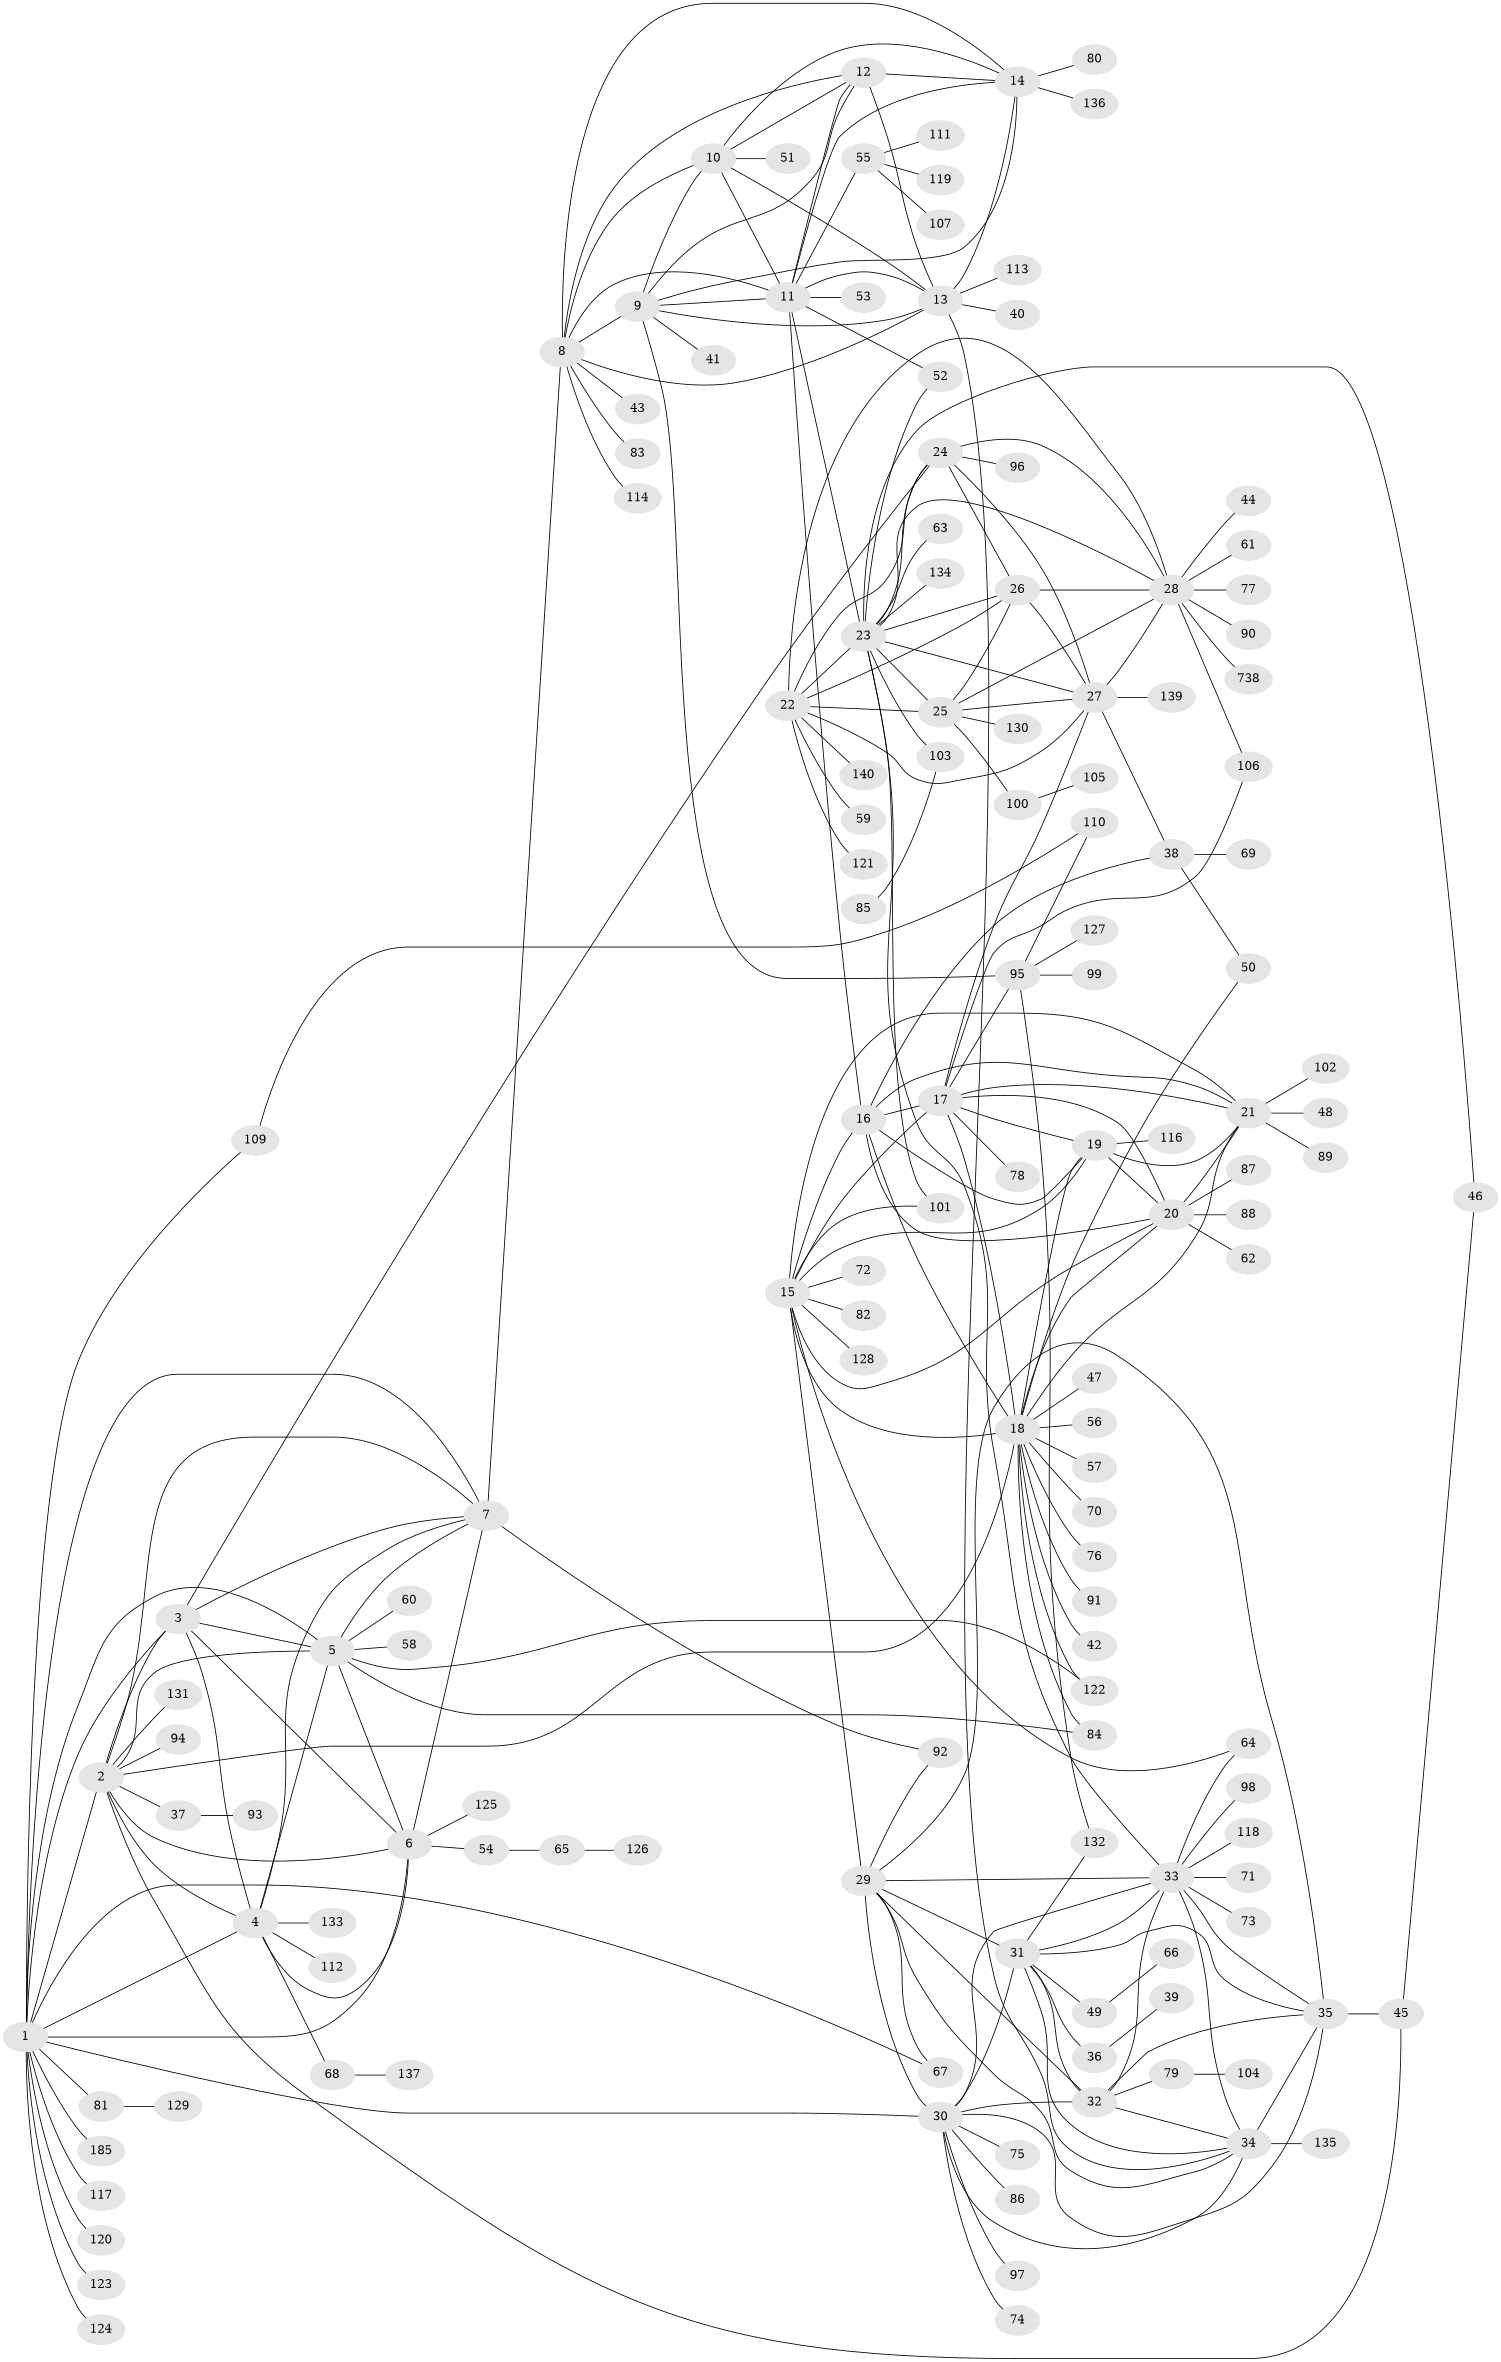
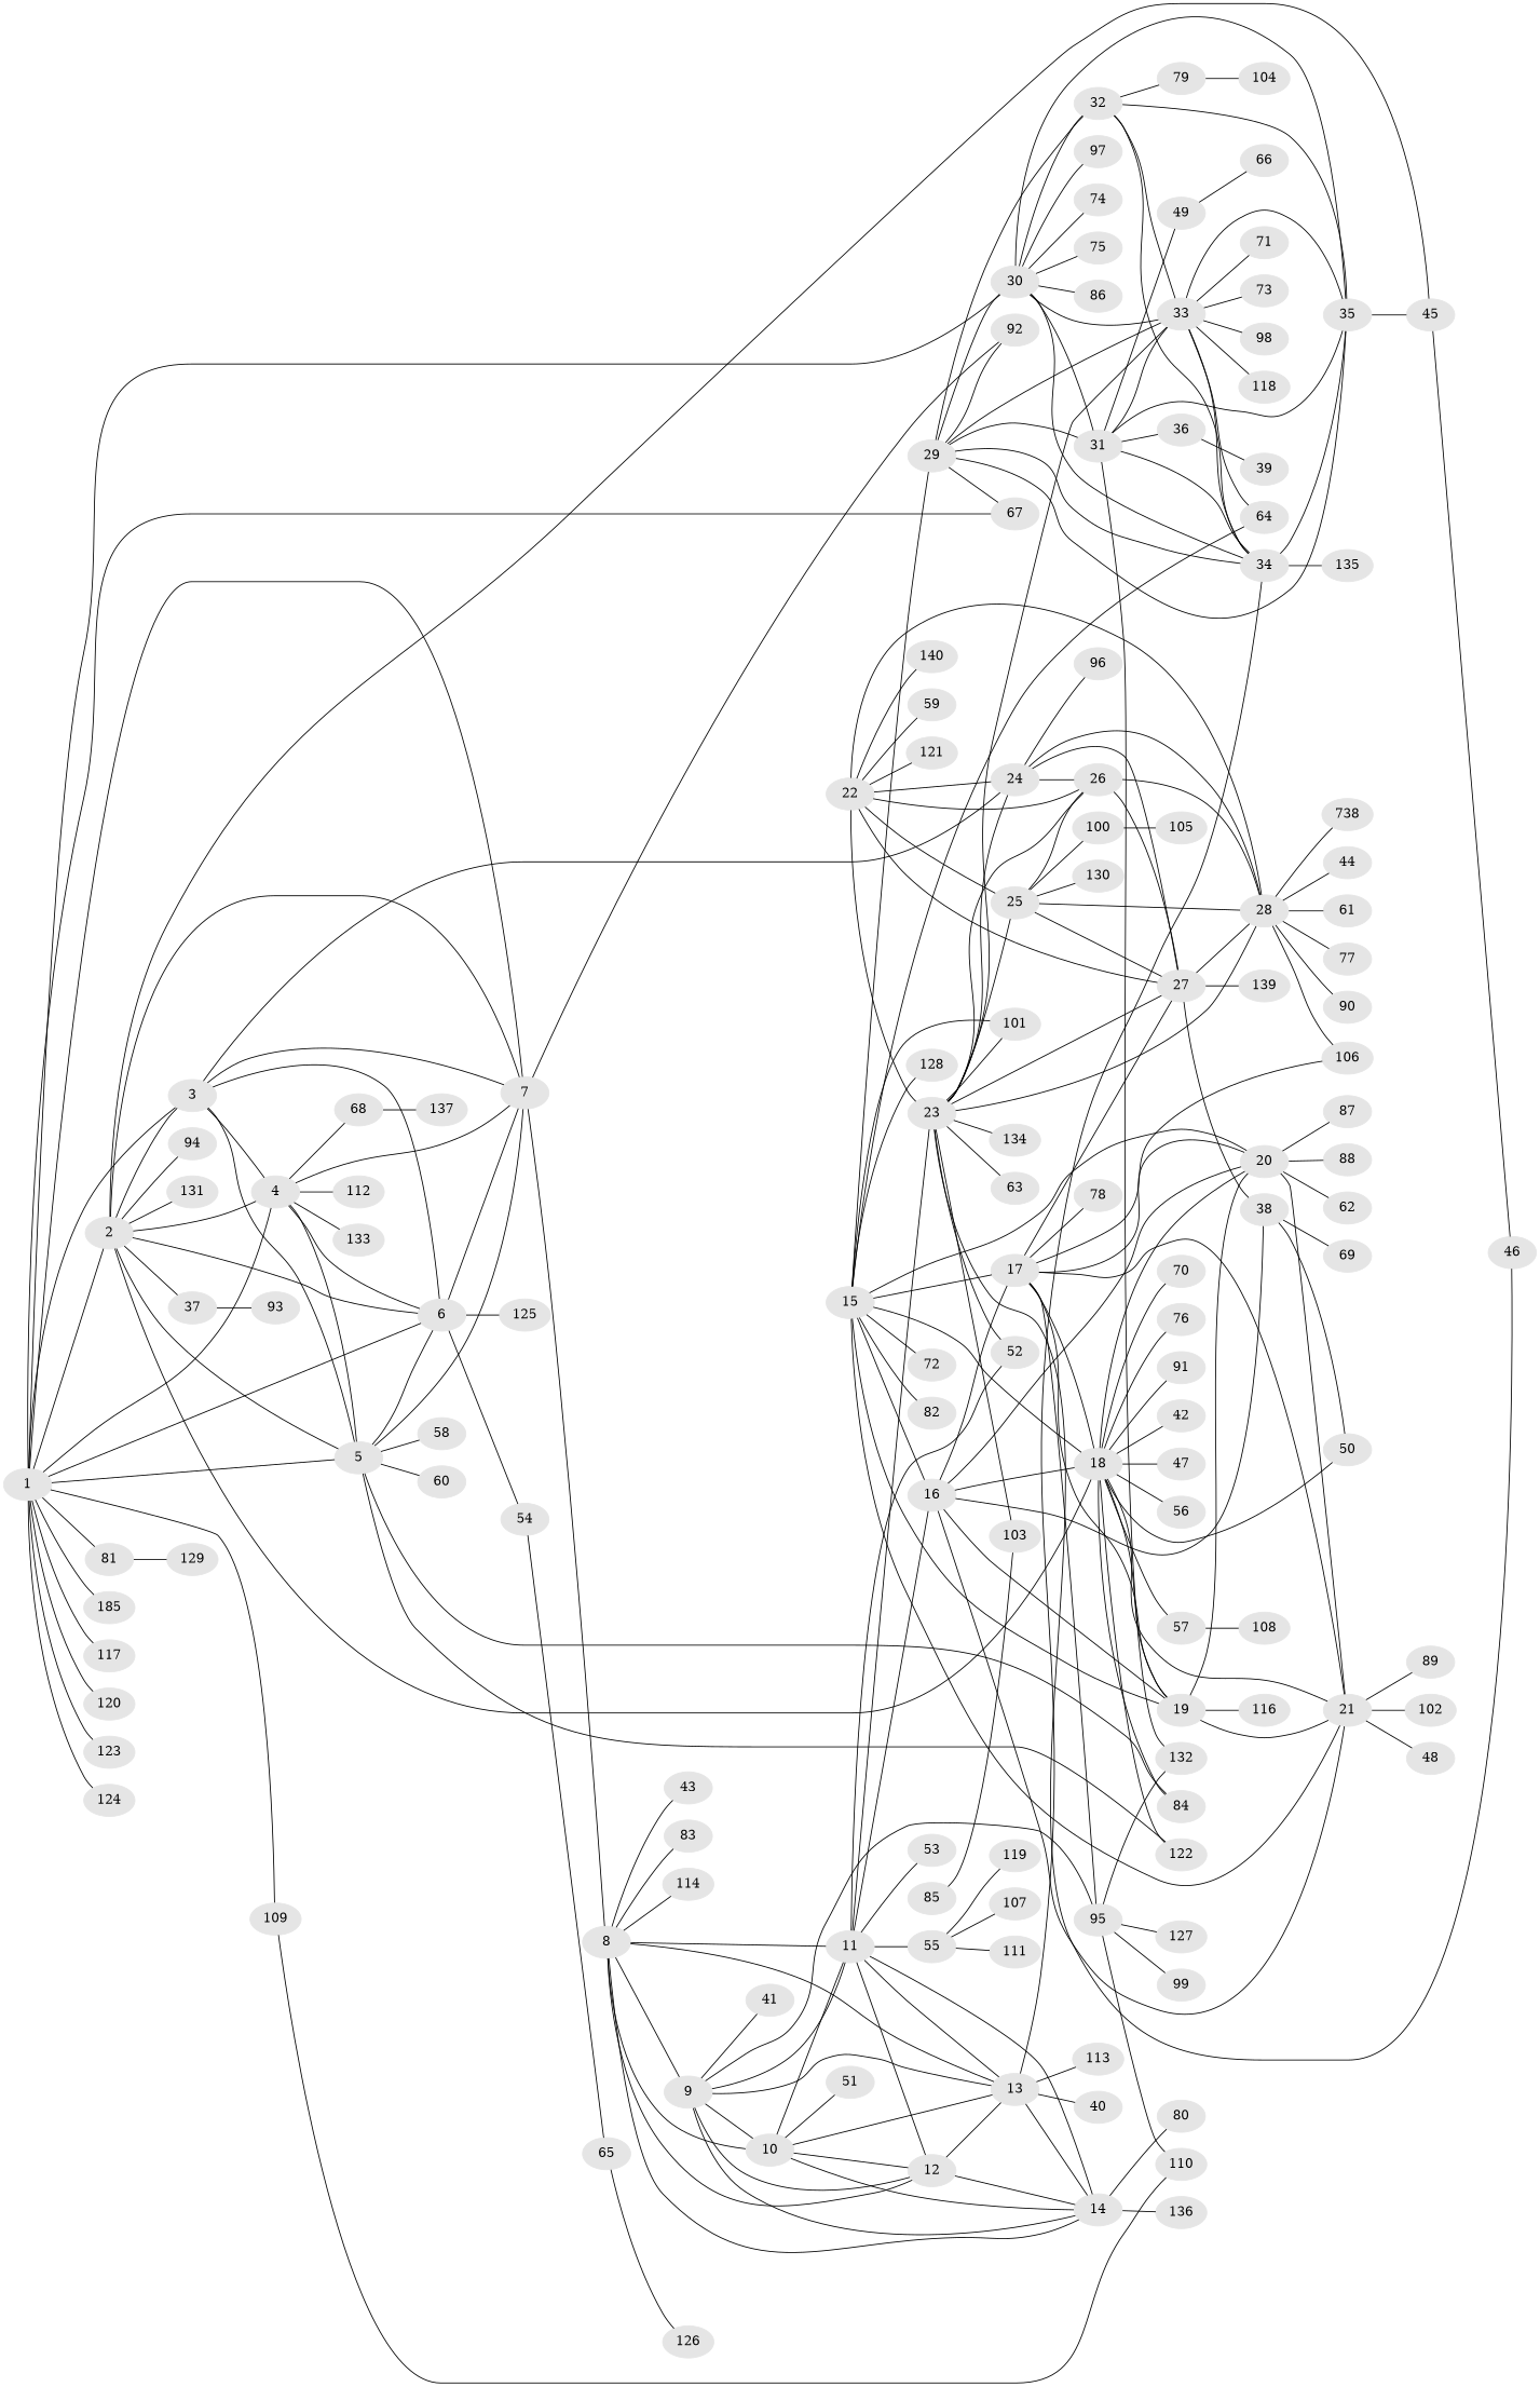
  graph {
    rankdir=LR
    node [color=gray90 style=filled]
    1
    2
    3
    4
    5
    6
    7
    30
    67
    81
    109
    n12 [label=185]
    117
    120
    123
    124
    18
    37
    45
    94
    131
    24
    68
    112
    133
    58
    60
    84
    122
    54
    125
    8
    92
    34
    33
    31
    32
    35
    74
    75
    86
    97
    129
    110
    19
    20
    21
    42
    47
    50
    56
    57
    70
    76
    91
    93
    46
    27
    26
    28
    96
    137
    65
    9
    10
    11
    12
    13
    14
    43
    83
    114
    41
    95
    51
    16
    23
    52
    53
    55
    40
    113
    80
    136
    132
    99
    127
    17
    38
    101
    25
    63
    103
    134
    107
    111
    119
    135
    15
    29
    64
    72
    82
    128
    78
    106
    116
    62
    87
    88
    48
    89
    102
    85
    69
    139
+   108
    22
    59
    121
    140
    100
    130
    44
    61
    77
    90
    n128 [label=738]
    71
    73
    98
    118
    105
    36
    49
    79
    39
    66
    104
    126
    1 -- 2
    1 -- 3
    1 -- 4
    1 -- 5
    1 -- 6
    1 -- 7
    1 -- 30
    1 -- 67
    1 -- 81
    1 -- 109
    1 -- n12
    1 -- 117
    1 -- 120
    1 -- 123
    1 -- 124
    2 -- 3
    2 -- 4
    2 -- 5
    2 -- 6
    2 -- 7
    2 -- 18
    2 -- 37
    2 -- 45
    2 -- 94
    2 -- 131
    3 -- 4
    3 -- 5
    3 -- 6
    3 -- 7
    3 -- 24
    4 -- 5
    4 -- 6
    4 -- 7
    4 -- 68
    4 -- 112
    4 -- 133
    5 -- 6
    5 -- 7
    5 -- 58
    5 -- 60
    5 -- 84
    5 -- 122
    6 -- 7
    6 -- 54
    6 -- 125
    7 -- 8
    7 -- 92
    30 -- 34
    30 -- 33
    30 -- 31
    30 -- 32
    30 -- 35
    30 -- 74
    30 -- 75
    30 -- 86
    30 -- 97
    81 -- 129
    109 -- 110
    18 -- 84
    18 -- 122
    18 -- 19
    18 -- 20
    18 -- 21
    18 -- 42
    18 -- 47
    18 -- 50
    18 -- 56
    18 -- 57
    18 -- 70
    18 -- 76
    18 -- 91
    37 -- 93
    45 -- 46
    24 -- 27
    24 -- 26
    24 -- 28
    24 -- 96
    68 -- 137
    54 -- 65
    8 -- 9
    8 -- 10
    8 -- 11
    8 -- 12
    8 -- 13
    8 -- 14
    8 -- 43
    8 -- 83
    8 -- 114
    34 -- 35
    34 -- 135
    33 -- 34
    33 -- 35
    33 -- 64
    33 -- 71
    33 -- 73
    33 -- 98
    33 -- 118
    31 -- 34
    31 -- 33
-   31 -- 32
    31 -- 35
    31 -- 132
    31 -- 36
    31 -- 49
    32 -- 34
    32 -- 33
    32 -- 35
    32 -- 79
    35 -- 45
    19 -- 20
    19 -- 21
    19 -- 116
    20 -- 21
    20 -- 62
    20 -- 87
    20 -- 88
    21 -- 48
    21 -- 89
    21 -- 102
+   57 -- 108
    27 -- 28
    27 -- 38
    27 -- 139
    26 -- 27
    26 -- 28
    28 -- 106
    28 -- 44
    28 -- 61
    28 -- 77
    28 -- 90
    28 -- n128
    65 -- 126
    9 -- 10
    9 -- 11
    9 -- 12
    9 -- 13
    9 -- 14
    9 -- 41
    9 -- 95
    10 -- 11
    10 -- 12
    10 -- 13
    10 -- 14
    10 -- 51
    11 -- 12
    11 -- 13
    11 -- 14
    11 -- 16
    11 -- 23
    11 -- 52
    11 -- 53
    11 -- 55
    12 -- 13
    12 -- 14
    13 -- 34
    13 -- 14
    13 -- 40
    13 -- 113
    14 -- 80
    14 -- 136
    95 -- 110
    95 -- 132
    95 -- 99
    95 -- 127
    16 -- 18
    16 -- 19
    16 -- 20
    16 -- 21
    16 -- 17
    16 -- 38
    23 -- 24
    23 -- 33
    23 -- 46
    23 -- 27
    23 -- 26
    23 -- 28
    23 -- 52
    23 -- 101
    23 -- 25
    23 -- 63
    23 -- 103
    23 -- 134
    55 -- 107
    55 -- 111
    55 -- 119
    17 -- 18
    17 -- 19
    17 -- 20
    17 -- 21
    17 -- 27
    17 -- 95
    17 -- 78
    17 -- 106
    38 -- 50
    38 -- 69
    25 -- 27
    25 -- 26
    25 -- 28
    25 -- 100
    25 -- 130
    15 -- 18
    15 -- 19
    15 -- 20
    15 -- 21
    15 -- 16
    15 -- 17
    15 -- 101
    15 -- 29
    15 -- 64
    15 -- 72
    15 -- 82
    15 -- 128
    29 -- 30
    29 -- 67
    29 -- 92
    29 -- 34
    29 -- 33
    29 -- 31
    29 -- 32
    29 -- 35
    85 -- 103
    22 -- 24
    22 -- 27
    22 -- 26
    22 -- 28
    22 -- 23
    22 -- 25
    22 -- 59
    22 -- 121
    22 -- 140
    100 -- 105
    36 -- 39
    49 -- 66
    79 -- 104
  }
